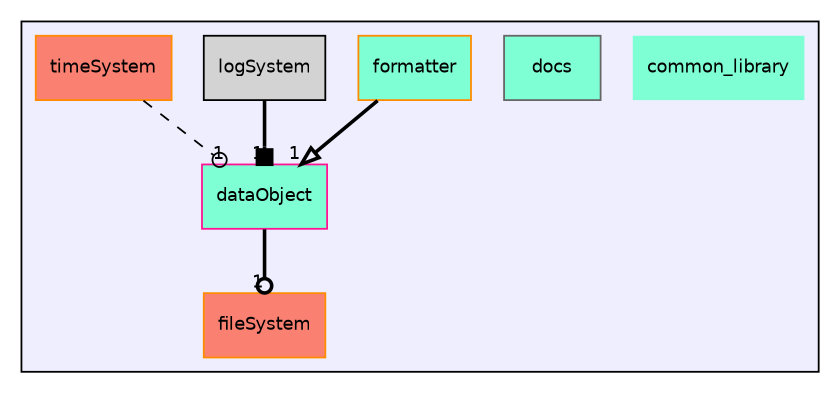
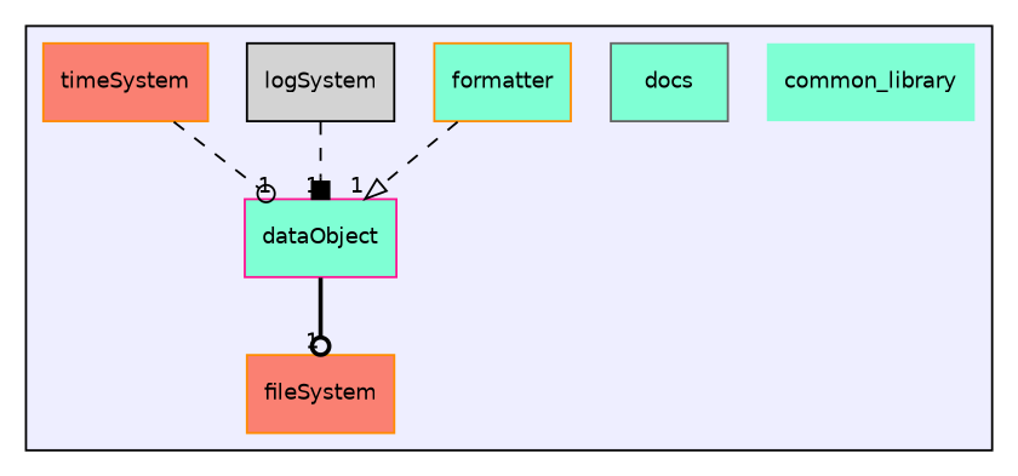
  digraph {
    compound=true
    node [color=darkorange fillcolor=aquamarine fontname=Helvetica fontsize=10 shape=box style=filled]
    edge [arrowhead=odot headlabel=1 labeldistance=1.5 labelfontname=Helvetica labelfontsize=10 style=bold]
    n1 [color=gray40 label=common_library shape=plaintext]
    n2 [color=deeppink label=dataObject]
    n3 [color=gray40 label=docs]
    n4 [fillcolor=salmon label=fileSystem]
    n5 [label=formatter]
    n6 [color=black fillcolor=lightgrey label=logSystem]
    n7 [fillcolor=salmon label=timeSystem]
    subgraph cluster_1 {
      bgcolor="#eeeeff"
      pencolor=black
      n1
      n2
      n3
      n4
      n5
      n6
      n7
    }
    n2 -> n4
-   n5 -> n2 [arrowhead=onormal]
-   n6 -> n2 [arrowhead=box]
+   n5 -> n2 [arrowhead=onormal style=dashed]
+   n6 -> n2 [arrowhead=box style=dashed]
    n7 -> n2 [style=dashed]
  }
